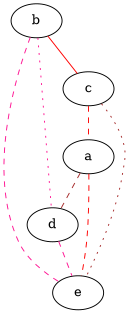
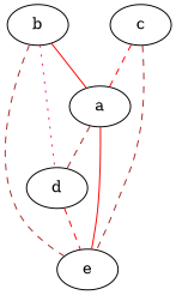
  graph {
    edge [color=red style=dashed]
    a
    d
    e
    b
    c
    a -- d [color=brown]
-   a -- e
-   d -- e [color=deeppink]
+   a -- e [style=solid]
+   d -- e
    b -- d [color=deeppink style=dotted]
-   b -- e [color=deeppink]
-   b -- c [style=solid]
+   b -- e [color=brown]
+   b -- a [style=solid]
    c -- a
-   c -- e [color=brown style=dotted]
+   c -- e [color=brown]
  }
